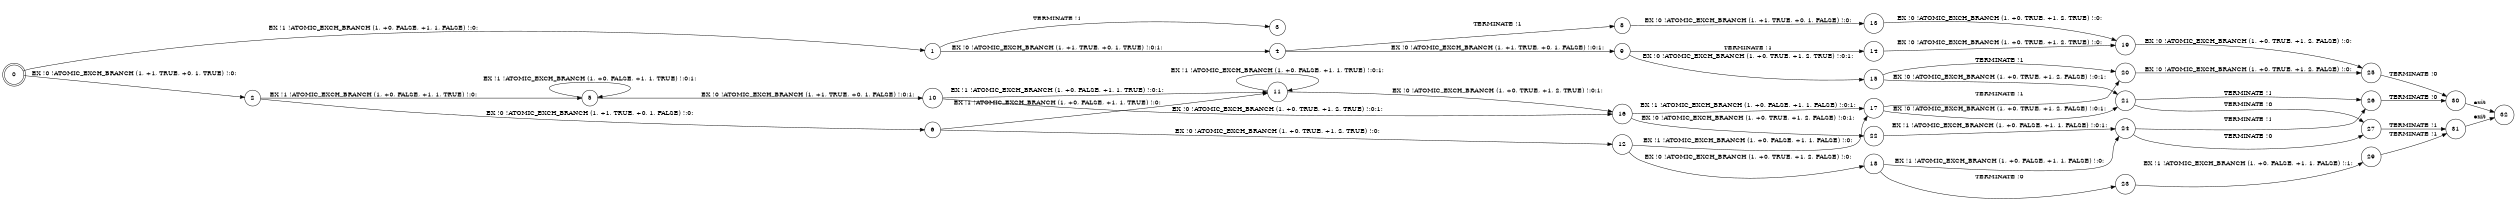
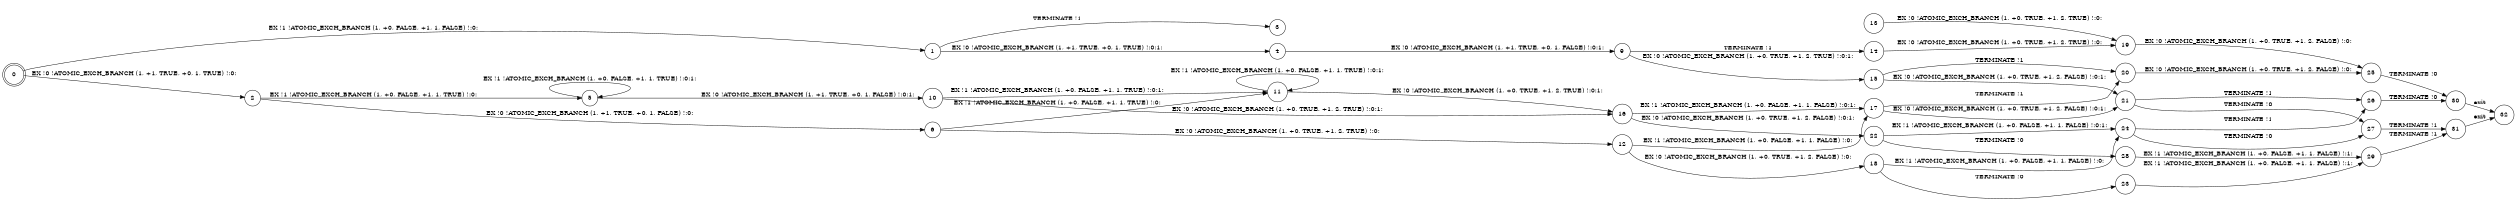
  digraph {
    rankdir=LR
    node [shape=circle]
    0 [peripheries=2]
    1
    2
    3
    4
    5
    6
-   8
    9
    10
    11
    12
    13
    14
    15
    16
    17
    18
    19
    20
    21
    22
    23
    24
    25
    26
    27
+   28
    29
    30
    31
    32
    0 -> 1 [label="EX !1 !ATOMIC_EXCH_BRANCH (1, +0, FALSE, +1, 1, FALSE) !:0:"]
    0 -> 2 [label="EX !0 !ATOMIC_EXCH_BRANCH (1, +1, TRUE, +0, 1, TRUE) !:0:"]
    1 -> 3 [label="TERMINATE !1"]
    1 -> 4 [label="EX !0 !ATOMIC_EXCH_BRANCH (1, +1, TRUE, +0, 1, TRUE) !:0:1:"]
    2 -> 5 [label="EX !1 !ATOMIC_EXCH_BRANCH (1, +0, FALSE, +1, 1, TRUE) !:0:"]
    2 -> 6 [label="EX !0 !ATOMIC_EXCH_BRANCH (1, +1, TRUE, +0, 1, FALSE) !:0:"]
-   4 -> 8 [label="TERMINATE !1"]
    4 -> 9 [label="EX !0 !ATOMIC_EXCH_BRANCH (1, +1, TRUE, +0, 1, FALSE) !:0:1:"]
    5 -> 5 [label="EX !1 !ATOMIC_EXCH_BRANCH (1, +0, FALSE, +1, 1, TRUE) !:0:1:"]
    5 -> 10 [label="EX !0 !ATOMIC_EXCH_BRANCH (1, +1, TRUE, +0, 1, FALSE) !:0:1:"]
    6 -> 11 [label="EX !1 !ATOMIC_EXCH_BRANCH (1, +0, FALSE, +1, 1, TRUE) !:0:"]
    6 -> 12 [label="EX !0 !ATOMIC_EXCH_BRANCH (1, +0, TRUE, +1, 2, TRUE) !:0:"]
-   8 -> 13 [label="EX !0 !ATOMIC_EXCH_BRANCH (1, +1, TRUE, +0, 1, FALSE) !:0:"]
    9 -> 14 [label="TERMINATE !1"]
    9 -> 15 [label="EX !0 !ATOMIC_EXCH_BRANCH (1, +0, TRUE, +1, 2, TRUE) !:0:1:"]
    10 -> 11 [label="EX !1 !ATOMIC_EXCH_BRANCH (1, +0, FALSE, +1, 1, TRUE) !:0:1:"]
    10 -> 16 [label="EX !0 !ATOMIC_EXCH_BRANCH (1, +0, TRUE, +1, 2, TRUE) !:0:1:"]
    11 -> 11 [label="EX !1 !ATOMIC_EXCH_BRANCH (1, +0, FALSE, +1, 1, TRUE) !:0:1:"]
    11 -> 16 [label="EX !0 !ATOMIC_EXCH_BRANCH (1, +0, TRUE, +1, 2, TRUE) !:0:1:"]
    12 -> 17 [label="EX !1 !ATOMIC_EXCH_BRANCH (1, +0, FALSE, +1, 1, FALSE) !:0:"]
    12 -> 18 [label="EX !0 !ATOMIC_EXCH_BRANCH (1, +0, TRUE, +1, 2, FALSE) !:0:"]
    13 -> 19 [label="EX !0 !ATOMIC_EXCH_BRANCH (1, +0, TRUE, +1, 2, TRUE) !:0:"]
    14 -> 19 [label="EX !0 !ATOMIC_EXCH_BRANCH (1, +0, TRUE, +1, 2, TRUE) !:0:"]
    15 -> 20 [label="TERMINATE !1"]
    15 -> 21 [label="EX !0 !ATOMIC_EXCH_BRANCH (1, +0, TRUE, +1, 2, FALSE) !:0:1:"]
    16 -> 17 [label="EX !1 !ATOMIC_EXCH_BRANCH (1, +0, FALSE, +1, 1, FALSE) !:0:1:"]
    16 -> 22 [label="EX !0 !ATOMIC_EXCH_BRANCH (1, +0, TRUE, +1, 2, FALSE) !:0:1:"]
    17 -> 20 [label="TERMINATE !1"]
    17 -> 21 [label="EX !0 !ATOMIC_EXCH_BRANCH (1, +0, TRUE, +1, 2, FALSE) !:0:1:"]
    18 -> 23 [label="TERMINATE !0"]
    18 -> 24 [label="EX !1 !ATOMIC_EXCH_BRANCH (1, +0, FALSE, +1, 1, FALSE) !:0:"]
    19 -> 25 [label="EX !0 !ATOMIC_EXCH_BRANCH (1, +0, TRUE, +1, 2, FALSE) !:0:"]
    20 -> 25 [label="EX !0 !ATOMIC_EXCH_BRANCH (1, +0, TRUE, +1, 2, FALSE) !:0:"]
    21 -> 26 [label="TERMINATE !1"]
    21 -> 27 [label="TERMINATE !0"]
    22 -> 24 [label="EX !1 !ATOMIC_EXCH_BRANCH (1, +0, FALSE, +1, 1, FALSE) !:0:1:"]
+   22 -> 28 [label="TERMINATE !0"]
    23 -> 29 [label="EX !1 !ATOMIC_EXCH_BRANCH (1, +0, FALSE, +1, 1, FALSE) !:1:"]
    24 -> 26 [label="TERMINATE !1"]
    24 -> 27 [label="TERMINATE !0"]
    25 -> 30 [label="TERMINATE !0"]
    26 -> 30 [label="TERMINATE !0"]
    27 -> 31 [label="TERMINATE !1"]
+   28 -> 29 [label="EX !1 !ATOMIC_EXCH_BRANCH (1, +0, FALSE, +1, 1, FALSE) !:1:"]
    29 -> 31 [label="TERMINATE !1"]
    30 -> 32 [label=exit]
    31 -> 32 [label=exit]
  }
